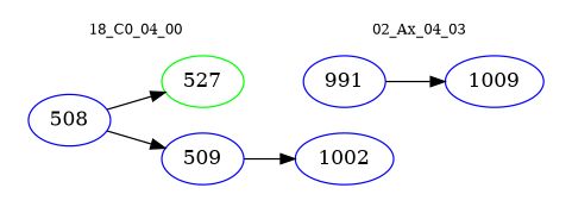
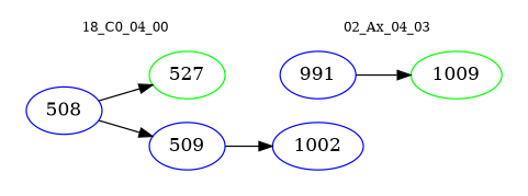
  digraph {
    rankdir=LR
    node [color=blue]
    edge [color=black]
    n1 [label=991]
    n2 [label=1002]
-   n3 [label=1009]
+   n3 [color=green label=1009]
    n4 [label=508]
    n5 [label=509]
    n6 [color=green label=527]
    subgraph cluster_1 {
      color=white
      fontsize=10
      label="02_Ax_04_03"
      n1
      n2
      n3
    }
    subgraph cluster_2 {
      color=white
      fontsize=10
      label="18_C0_04_00"
      n4
      n5
      n6
    }
    n1 -> n3
    n4 -> n5
    n4 -> n6
    n5 -> n2
  }
